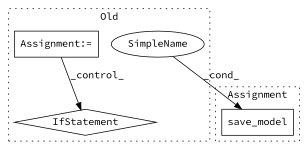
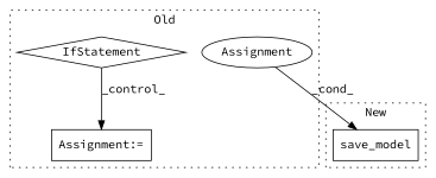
  digraph {
    fontname="Source Code Pro"
    node [fontname="Source Code Pro" shape=box]
    edge [fontname="Source Code Pro"]
    n1 [a=25 l="4,2" label=IfStatement s="1101,1135" shape=diamond]
    n2 [a=7 l=1 label="Assignment:=" s=1153]
-   n3 [a=42 label=SimpleName shape=ellipse]
+   n3 [a=42 label=Assignment shape=ellipse]
    n4 [a=32 l="11,1" label=save_model s="1594,1608"]
    subgraph cluster_1 {
      label=Old
      style=dotted
      n1
      n2
      n3
    }
    subgraph cluster_2 {
-     label=Assignment
+     label=New
      style=dotted
      n4
    }
-   n2 -> n1 [label=_control_]
+   n1 -> n2 [label=_control_]
    n3 -> n4 [label=_cond_]
  }
